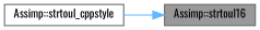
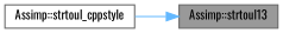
  digraph {
    rankdir=RL
    fontname=Oswald
    node [fontname=Oswald fontsize=10 shape=box style=filled]
-   n1 [color=gray40 fillcolor=grey60 fontcolor=black height=0.2 label="Assimp::strtoul16" width=0.4]
+   n1 [color=gray40 fillcolor=grey60 fontcolor=black height=0.2 label="Assimp::strtoul13" width=0.4]
    n2 [color=grey40 fillcolor=white height=0.2 label="Assimp::strtoul_cppstyle" width=0.4]
    n1 -> n2 [color=steelblue1 dir=back fontname=Oswald fontsize=10 labelfontname=Helvetica labelfontsize=10 style=solid]
  }
